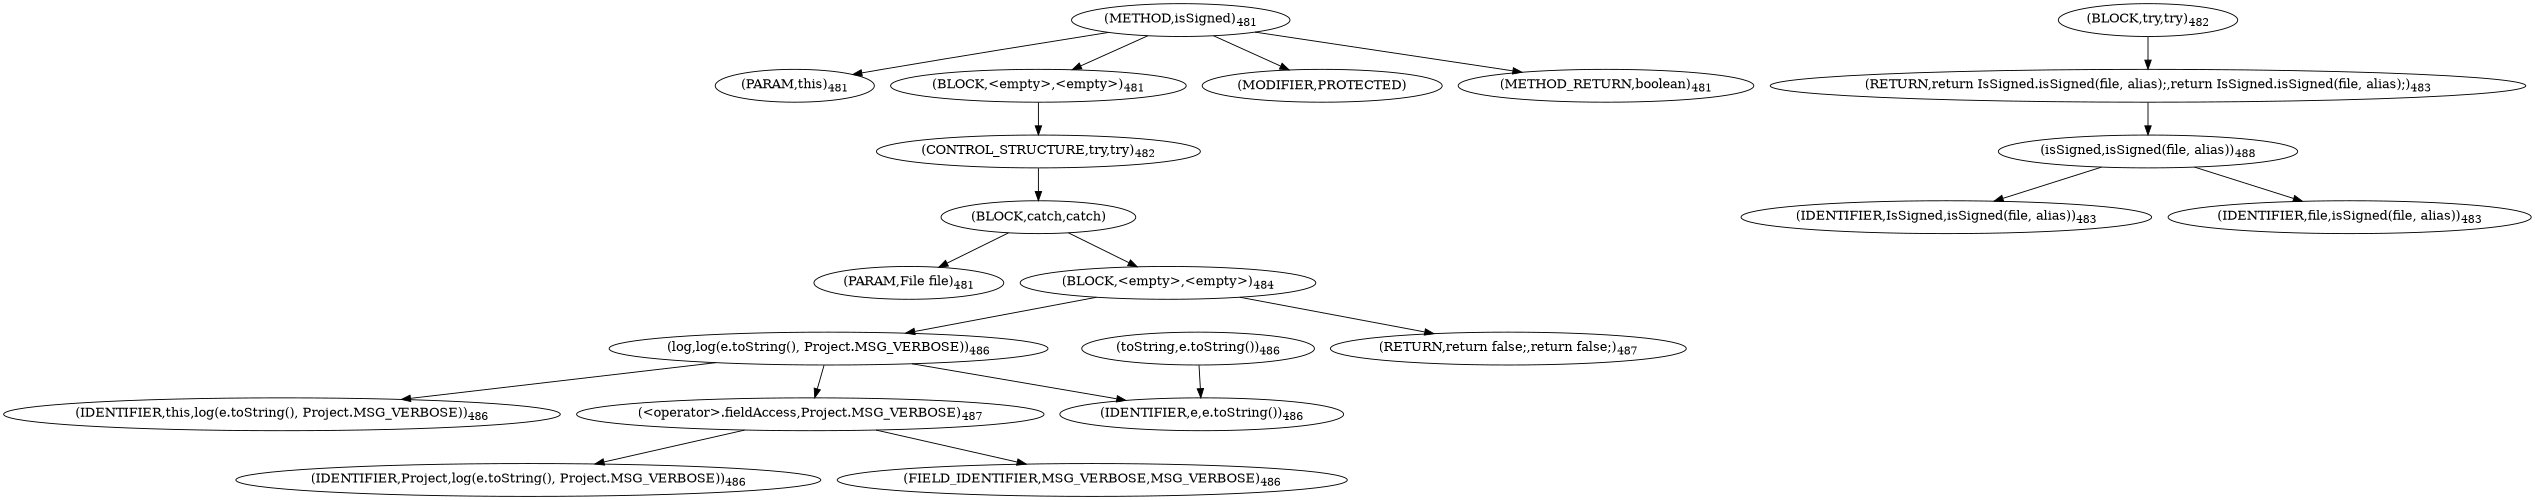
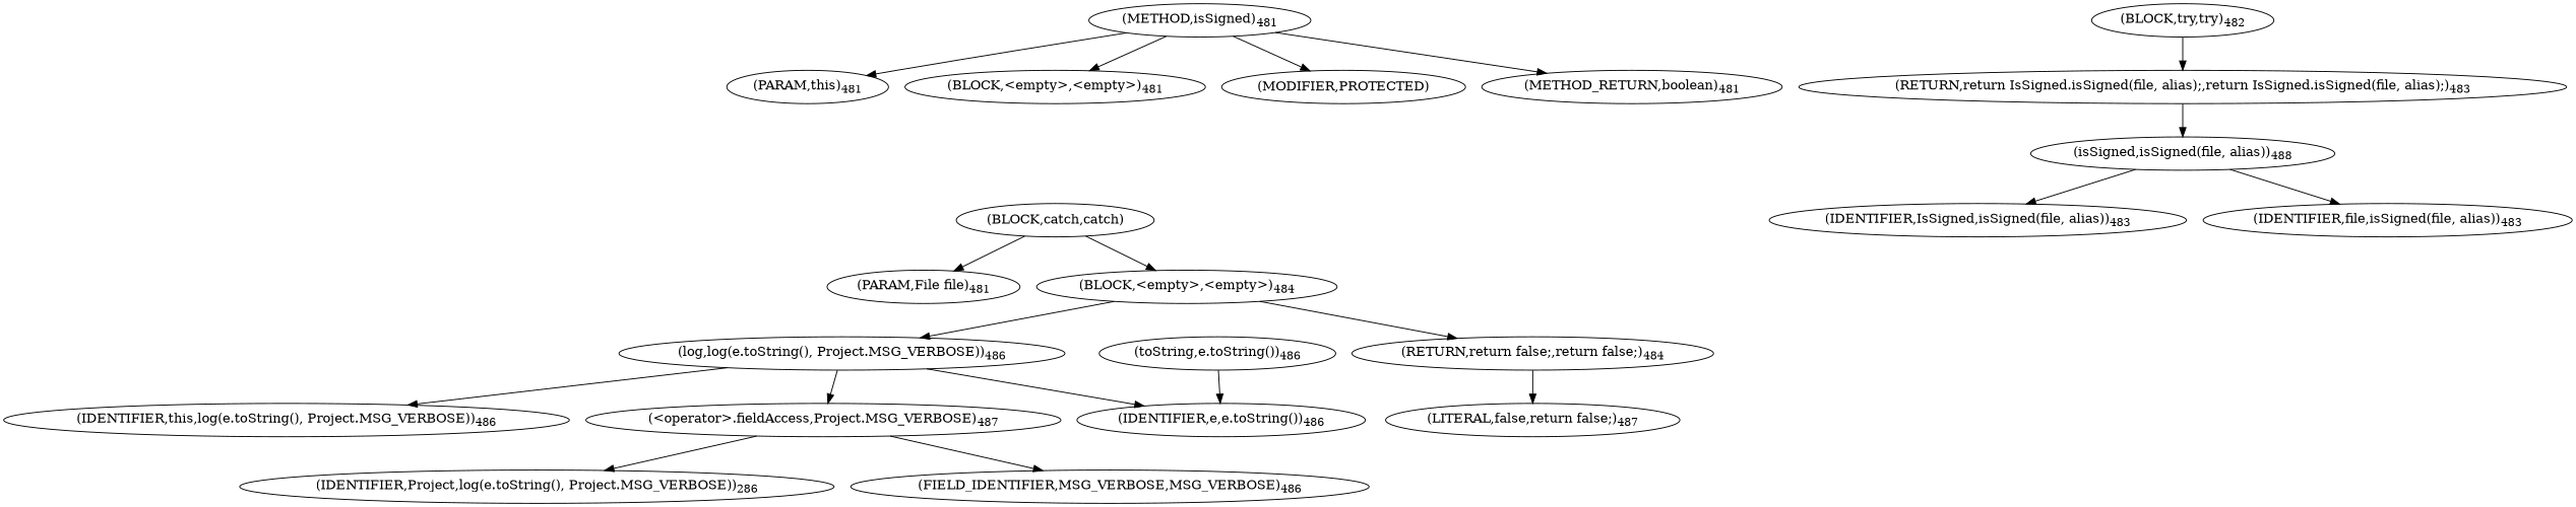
  digraph {
    n1 [label=<(METHOD,isSigned)<SUB>481</SUB>>]
    n2 [label=<(PARAM,this)<SUB>481</SUB>>]
    n3 [label=<(BLOCK,&lt;empty&gt;,&lt;empty&gt;)<SUB>481</SUB>>]
    n4 [label=<(MODIFIER,PROTECTED)>]
    n5 [label=<(METHOD_RETURN,boolean)<SUB>481</SUB>>]
    n6 [label=<(PARAM,File file)<SUB>481</SUB>>]
-   n7 [label=<(CONTROL_STRUCTURE,try,try)<SUB>482</SUB>>]
    n8 [label=<(BLOCK,catch,catch)>]
    n9 [label=<(BLOCK,try,try)<SUB>482</SUB>>]
    n10 [label=<(RETURN,return IsSigned.isSigned(file, alias);,return IsSigned.isSigned(file, alias);)<SUB>483</SUB>>]
    n11 [label=<(BLOCK,&lt;empty&gt;,&lt;empty&gt;)<SUB>484</SUB>>]
    n12 [label=<(isSigned,isSigned(file, alias))<SUB>488</SUB>>]
    n13 [label=<(IDENTIFIER,IsSigned,isSigned(file, alias))<SUB>483</SUB>>]
    n14 [label=<(IDENTIFIER,file,isSigned(file, alias))<SUB>483</SUB>>]
    n15 [label=<(log,log(e.toString(), Project.MSG_VERBOSE))<SUB>486</SUB>>]
-   n16 [label=<(RETURN,return false;,return false;)<SUB>487</SUB>>]
+   n16 [label=<(RETURN,return false;,return false;)<SUB>484</SUB>>]
    n17 [label=<(IDENTIFIER,this,log(e.toString(), Project.MSG_VERBOSE))<SUB>486</SUB>>]
    n18 [label=<(&lt;operator&gt;.fieldAccess,Project.MSG_VERBOSE)<SUB>487</SUB>>]
    n19 [label=<(IDENTIFIER,e,e.toString())<SUB>486</SUB>>]
+   n20 [label=<(LITERAL,false,return false;)<SUB>487</SUB>>]
    n21 [label=<(toString,e.toString())<SUB>486</SUB>>]
-   n22 [label=<(IDENTIFIER,Project,log(e.toString(), Project.MSG_VERBOSE))<SUB>486</SUB>>]
+   n22 [label=<(IDENTIFIER,Project,log(e.toString(), Project.MSG_VERBOSE))<SUB>286</SUB>>]
    n23 [label=<(FIELD_IDENTIFIER,MSG_VERBOSE,MSG_VERBOSE)<SUB>486</SUB>>]
    n1 -> n2
    n1 -> n3
    n1 -> n4
    n1 -> n5
-   n3 -> n7
-   n7 -> n8
    n8 -> n6
    n8 -> n11
    n9 -> n10
    n10 -> n12
    n11 -> n15
    n11 -> n16
    n12 -> n13
    n12 -> n14
    n15 -> n17
    n15 -> n18
    n15 -> n19
+   n16 -> n20
    n18 -> n22
    n18 -> n23
    n21 -> n19
  }
